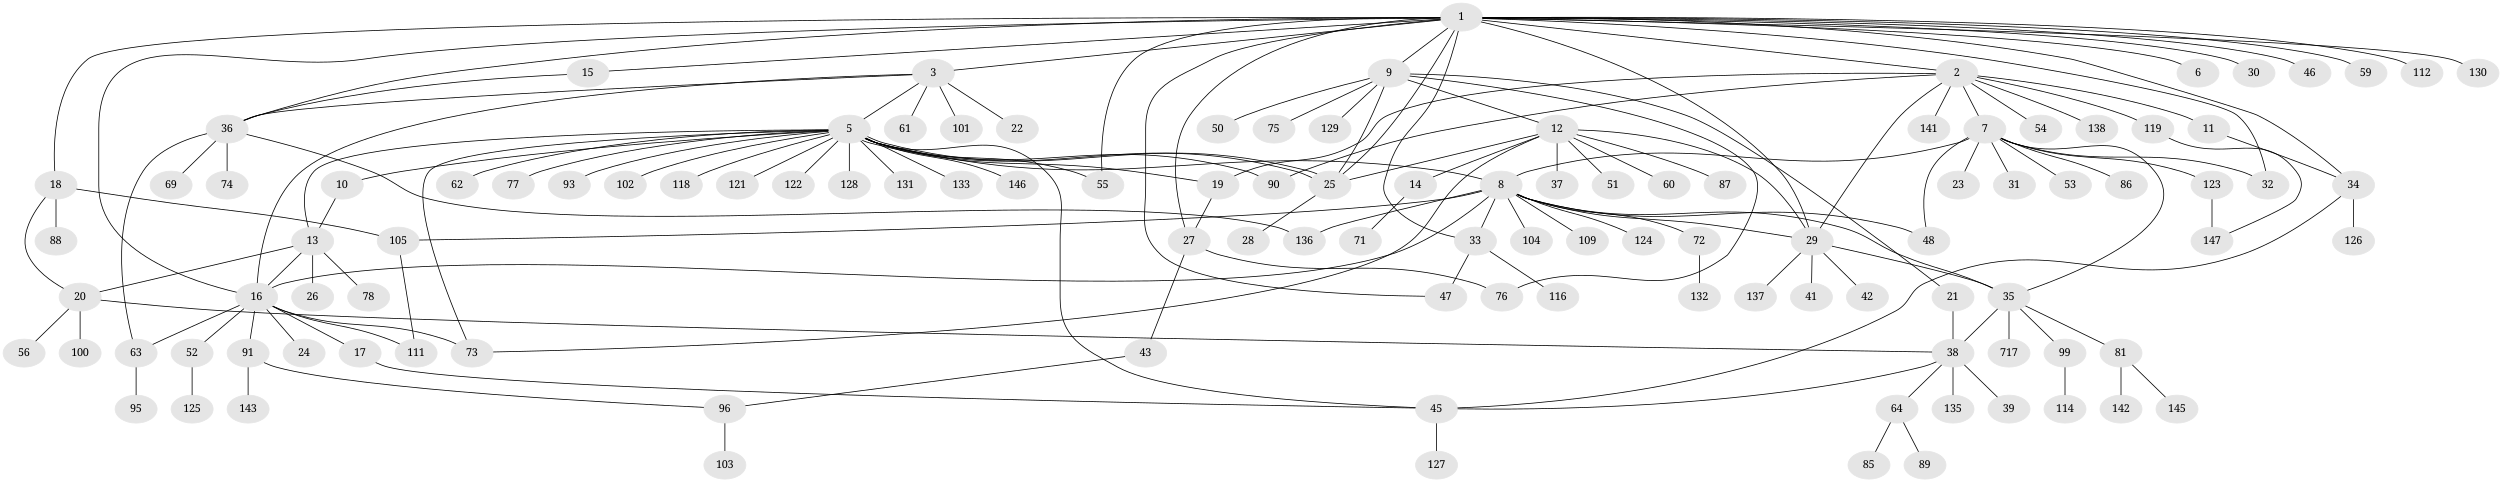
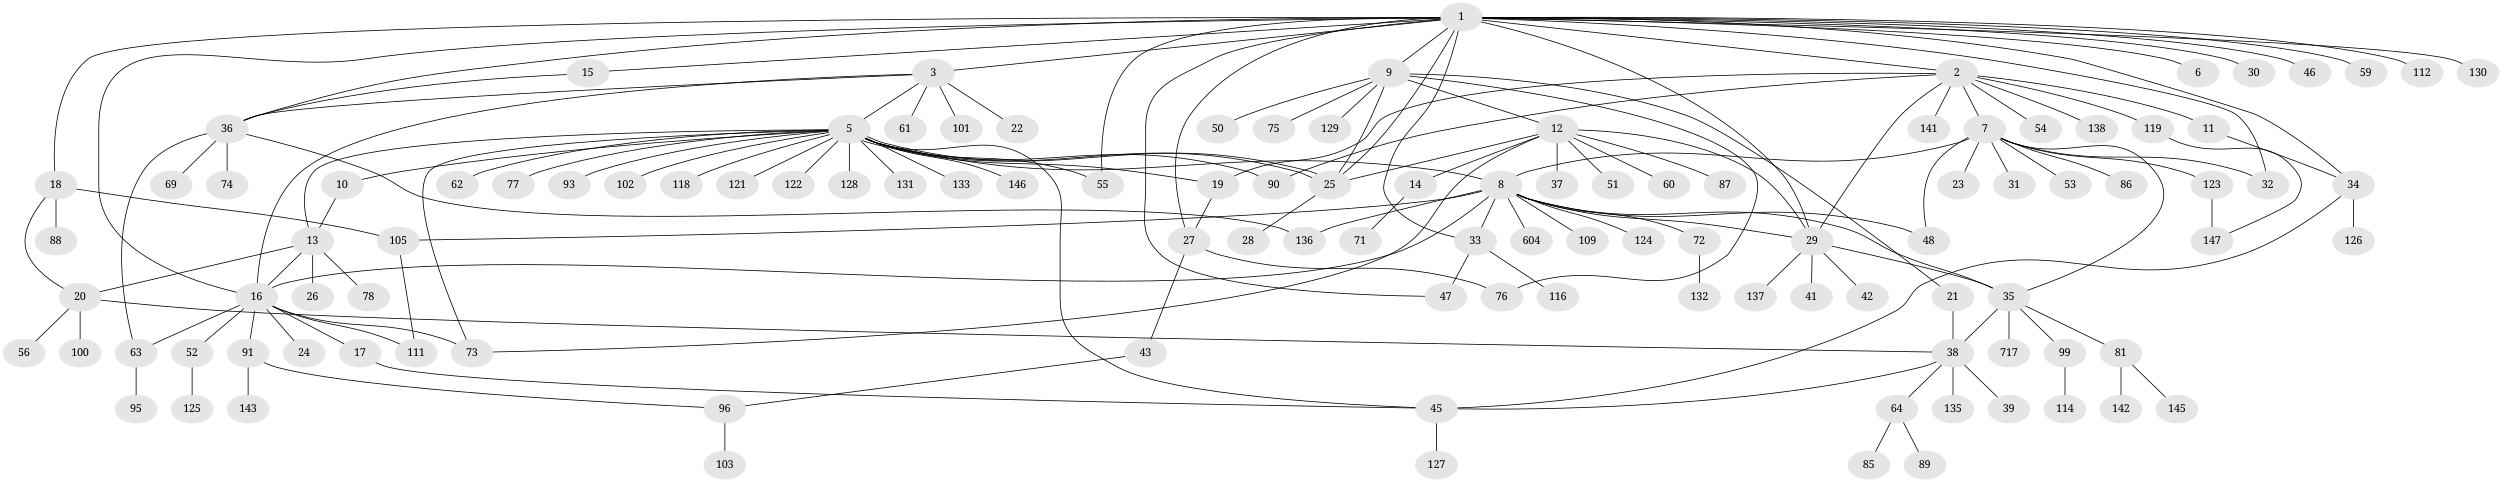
  graph {
    fontname="Noto Serif"
    node [color=gray90 fontname="Noto Serif" style=filled]
    edge [fontname="Noto Serif"]
    1 [super="+4"]
    2 [super="+67"]
    3 [super="+79"]
    6
    9 [super="+98"]
    15
    16 [super="+49"]
    18 [super="+94"]
    25 [super="+144"]
    27 [super="+120"]
    29 [super="+65"]
    30
    32
    33 [super="+134"]
    34 [super="+58"]
    36 [super="+80"]
    46
    47
    55
    59
    112
    130
    7 [super="+97"]
    11 [super="+113"]
    19
    54
    90
    119
    138
    141
    5 [super="+44"]
    22
    61
    101
    12 [super="+82"]
    21 [super="+66"]
    50
    75
    76
    129
    73 [super="+84"]
    17
    24
    52
    63
    91 [super="+140"]
    111 [super="+139"]
    105
    20 [super="+107"]
    88
    28
    43
    35 [super="+57"]
    41
    42
    137
    116
    45 [super="+68"]
    126
    136
    69
    74
    8 [super="+40"]
    23
    31
    48
    53
    86
    123
    147
    10
    13 [super="+83"]
    62
    77
    93
    102
    118
    121
    122
    128
    131
    133
    146
    72
-   104
+   104 [label=604]
    109
    124
    26
    78
    127
    38 [super="+106"]
    81 [super="+108"]
    99
    n94 [label=717]
    132
    14
    37 [super="+92"]
    51
    60
    87
    71
    56
    100
    125
    95 [super="+110"]
    96 [super="+115"]
    143
    39
    64
    135
    142
    145
    114
    85
    89
    103
    1 -- 2
    1 -- 3 [weight=2]
    1 -- 6
    1 -- 9
    1 -- 15
    1 -- 16
    1 -- 18
    1 -- 25
    1 -- 27
    1 -- 29
    1 -- 30
    1 -- 32
    1 -- 33
    1 -- 34
    1 -- 36
    1 -- 46
    1 -- 47
    1 -- 55
    1 -- 59
    1 -- 112
    1 -- 130
    2 -- 29
    2 -- 7
    2 -- 11
    2 -- 19
    2 -- 54
    2 -- 90
    2 -- 119
    2 -- 138
    2 -- 141
    3 -- 16
    3 -- 36
    3 -- 5
    3 -- 22
    3 -- 61
    3 -- 101
    9 -- 25
    9 -- 12
    9 -- 21
    9 -- 50
    9 -- 75
    9 -- 76
    9 -- 129
    15 -- 36
    16 -- 73
    16 -- 17
    16 -- 24
    16 -- 52
    16 -- 63
    16 -- 91
    16 -- 111
    18 -- 105
    18 -- 20
    18 -- 88
    25 -- 28
    27 -- 76
    27 -- 43
    29 -- 35
    29 -- 41
    29 -- 42
    29 -- 137
    33 -- 47
    33 -- 116
    34 -- 45
    34 -- 126
    36 -- 63
    36 -- 136
    36 -- 69
    36 -- 74
    7 -- 32
    7 -- 35
    7 -- 8
    7 -- 23
    7 -- 31
    7 -- 48
    7 -- 53
    7 -- 86
    7 -- 123
    11 -- 34
    19 -- 27
    119 -- 147
    5 -- 25
    5 -- 25
    5 -- 55
    5 -- 19
    5 -- 90
    5 -- 73
    5 -- 45
    5 -- 8
    5 -- 10
    5 -- 13
    5 -- 62
    5 -- 77
    5 -- 93
    5 -- 102
    5 -- 118
    5 -- 121
    5 -- 122
    5 -- 128
    5 -- 131
    5 -- 133
    5 -- 146
    12 -- 25
    12 -- 29
    12 -- 73
    12 -- 14
    12 -- 37
    12 -- 51
    12 -- 60
    12 -- 87
    21 -- 38
    17 -- 45
    52 -- 125
    63 -- 95
    91 -- 96
    91 -- 143
    105 -- 111
    20 -- 38
    20 -- 56
    20 -- 100
    43 -- 96
    35 -- 38
    35 -- 81
    35 -- 99
    35 -- n94
    45 -- 127
    8 -- 16
    8 -- 29
    8 -- 33
    8 -- 105
    8 -- 35
    8 -- 136
    8 -- 48
    8 -- 72
    8 -- 104
    8 -- 109
    8 -- 124
    123 -- 147
    10 -- 13
    13 -- 16
    13 -- 20
    13 -- 26
    13 -- 78
    72 -- 132
    38 -- 45
    38 -- 39
    38 -- 64
    38 -- 135
    81 -- 142
    81 -- 145
    99 -- 114
    14 -- 71
    96 -- 103
    64 -- 85
    64 -- 89
  }
